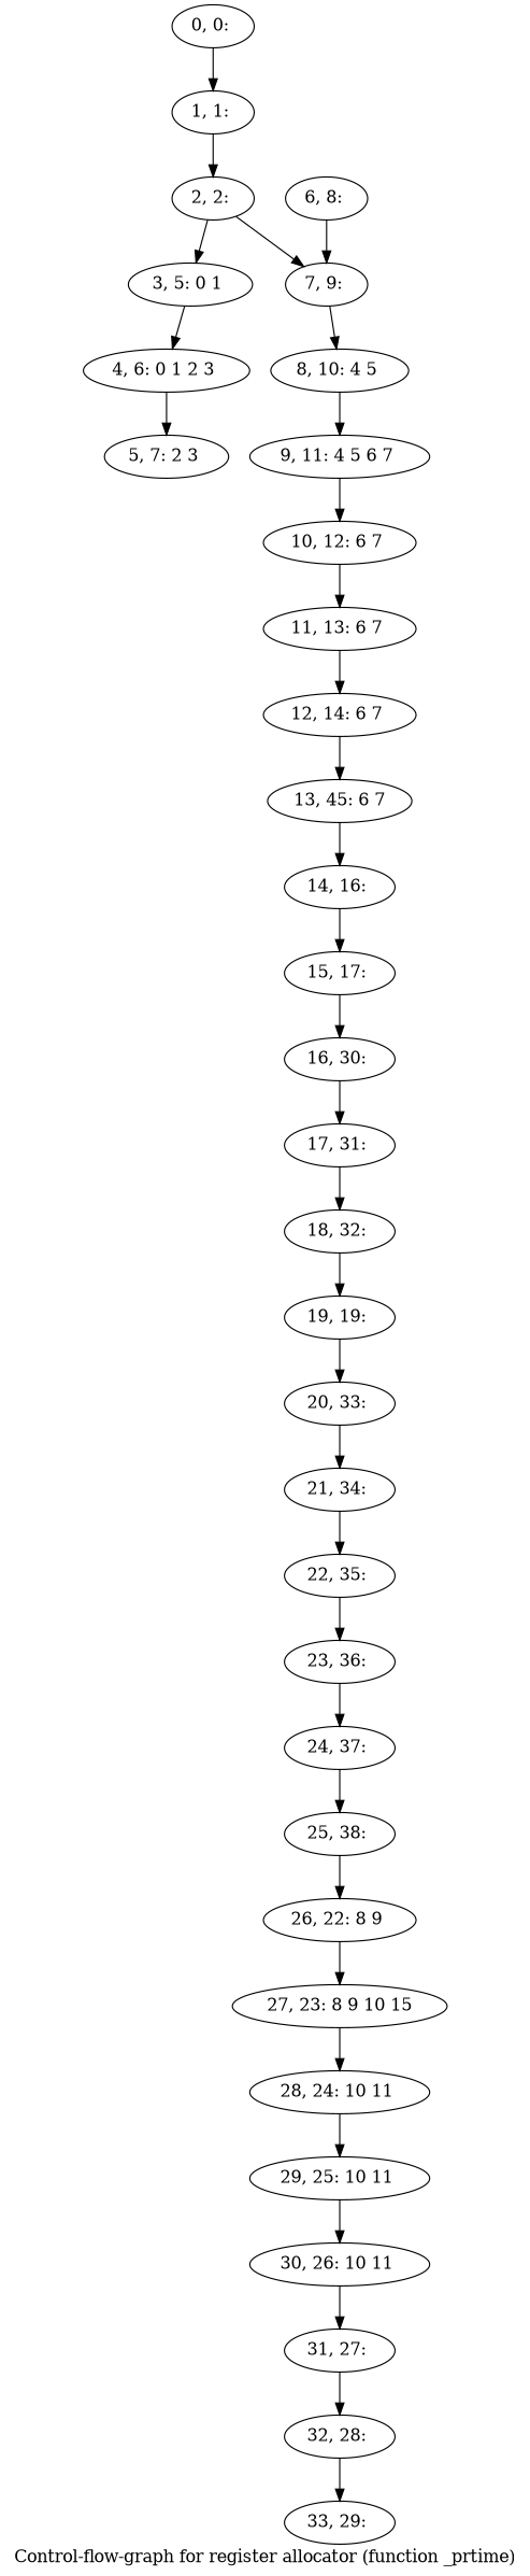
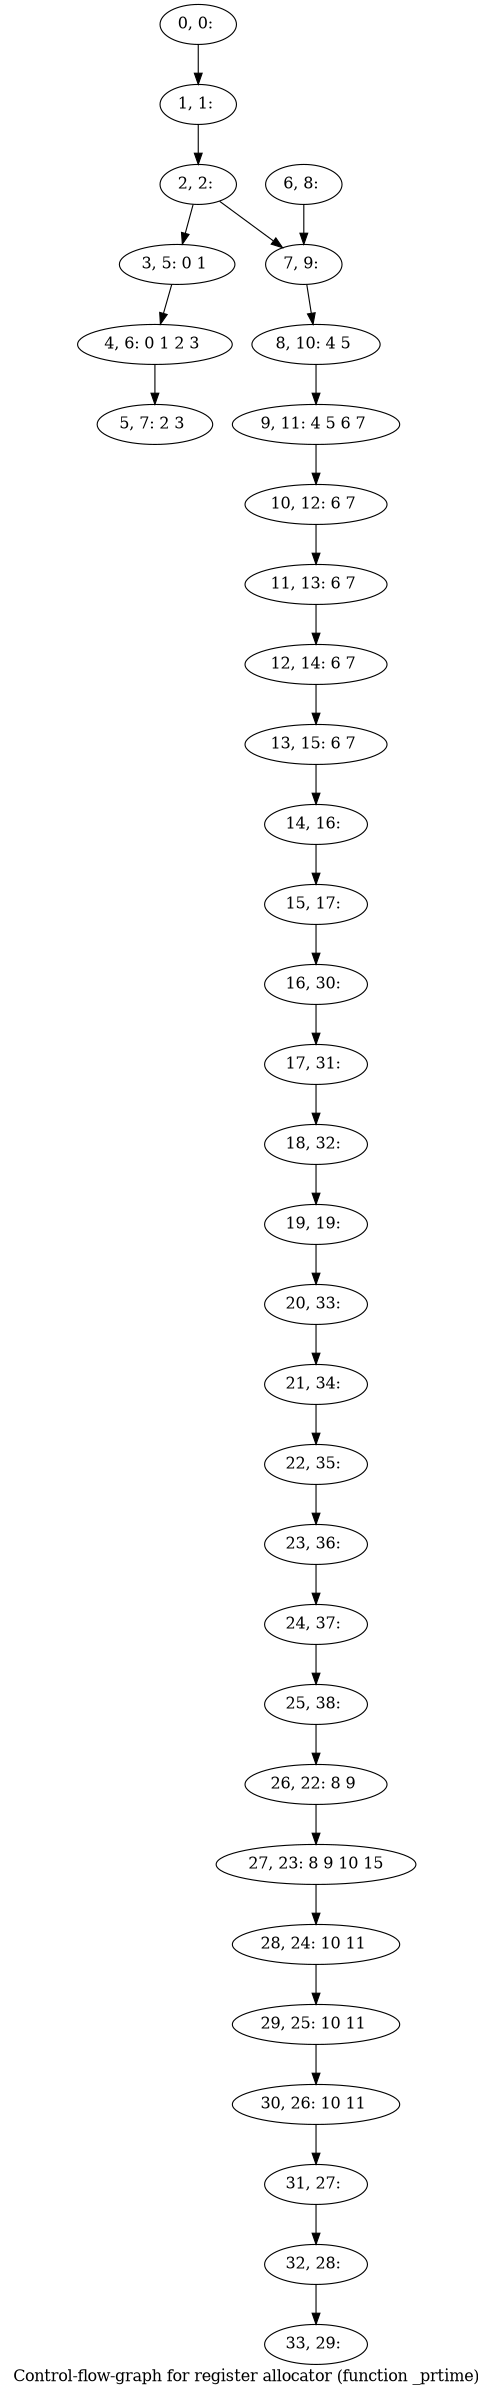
  digraph {
    label="Control-flow-graph for register allocator (function _prtime)"
    n1 [label="0, 0: "]
    n2 [label="1, 1: "]
    n3 [label="2, 2: "]
    n4 [label="3, 5: 0 1 "]
    n5 [label="7, 9: "]
    n6 [label="4, 6: 0 1 2 3 "]
    n7 [label="8, 10: 4 5 "]
    n8 [label="5, 7: 2 3 "]
    n9 [label="6, 8: "]
    n10 [label="9, 11: 4 5 6 7 "]
    n11 [label="10, 12: 6 7 "]
    n12 [label="11, 13: 6 7 "]
    n13 [label="12, 14: 6 7 "]
-   n14 [label="13, 45: 6 7"]
+   n14 [label="13, 15: 6 7 "]
    n15 [label="14, 16: "]
    n16 [label="15, 17: "]
    n17 [label="16, 30: "]
    n18 [label="17, 31: "]
    n19 [label="18, 32: "]
    n20 [label="19, 19: "]
    n21 [label="20, 33: "]
    n22 [label="21, 34: "]
    n23 [label="22, 35: "]
    n24 [label="23, 36: "]
    n25 [label="24, 37: "]
    n26 [label="25, 38: "]
    n27 [label="26, 22: 8 9 "]
    n28 [label="27, 23: 8 9 10 15"]
    n29 [label="28, 24: 10 11 "]
    n30 [label="29, 25: 10 11 "]
    n31 [label="30, 26: 10 11 "]
    n32 [label="31, 27: "]
    n33 [label="32, 28: "]
    n34 [label="33, 29: "]
    n1 -> n2
    n2 -> n3
    n3 -> n4
    n3 -> n5
    n4 -> n6
    n5 -> n7
    n6 -> n8
    n7 -> n10
    n9 -> n5
    n10 -> n11
    n11 -> n12
    n12 -> n13
    n13 -> n14
    n14 -> n15
    n15 -> n16
    n16 -> n17
    n17 -> n18
    n18 -> n19
    n19 -> n20
    n20 -> n21
    n21 -> n22
    n22 -> n23
    n23 -> n24
    n24 -> n25
    n25 -> n26
    n26 -> n27
    n27 -> n28
    n28 -> n29
    n29 -> n30
    n30 -> n31
    n31 -> n32
    n32 -> n33
    n33 -> n34
  }
